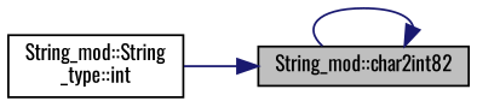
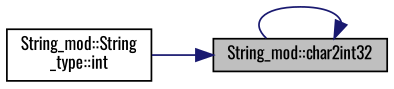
  digraph {
    rankdir=RL
    fontname=Oswald
    node [color=black fontname=Oswald fontsize=10 shape=record style=filled]
    edge [color=midnightblue dir=back fontname=Oswald fontsize=10 labelfontname=Helvetica labelfontsize=10 style=solid]
-   n1 [fillcolor=grey75 fontcolor=black height=0.2 label="String_mod::char2int82" width=0.4]
+   n1 [fillcolor=grey75 fontcolor=black height=0.2 label="String_mod::char2int32" width=0.4]
    n2 [fillcolor=white height=0.2 label="String_mod::String\l_type::int" width=0.4]
    n1 -> n1
    n1 -> n2
  }
